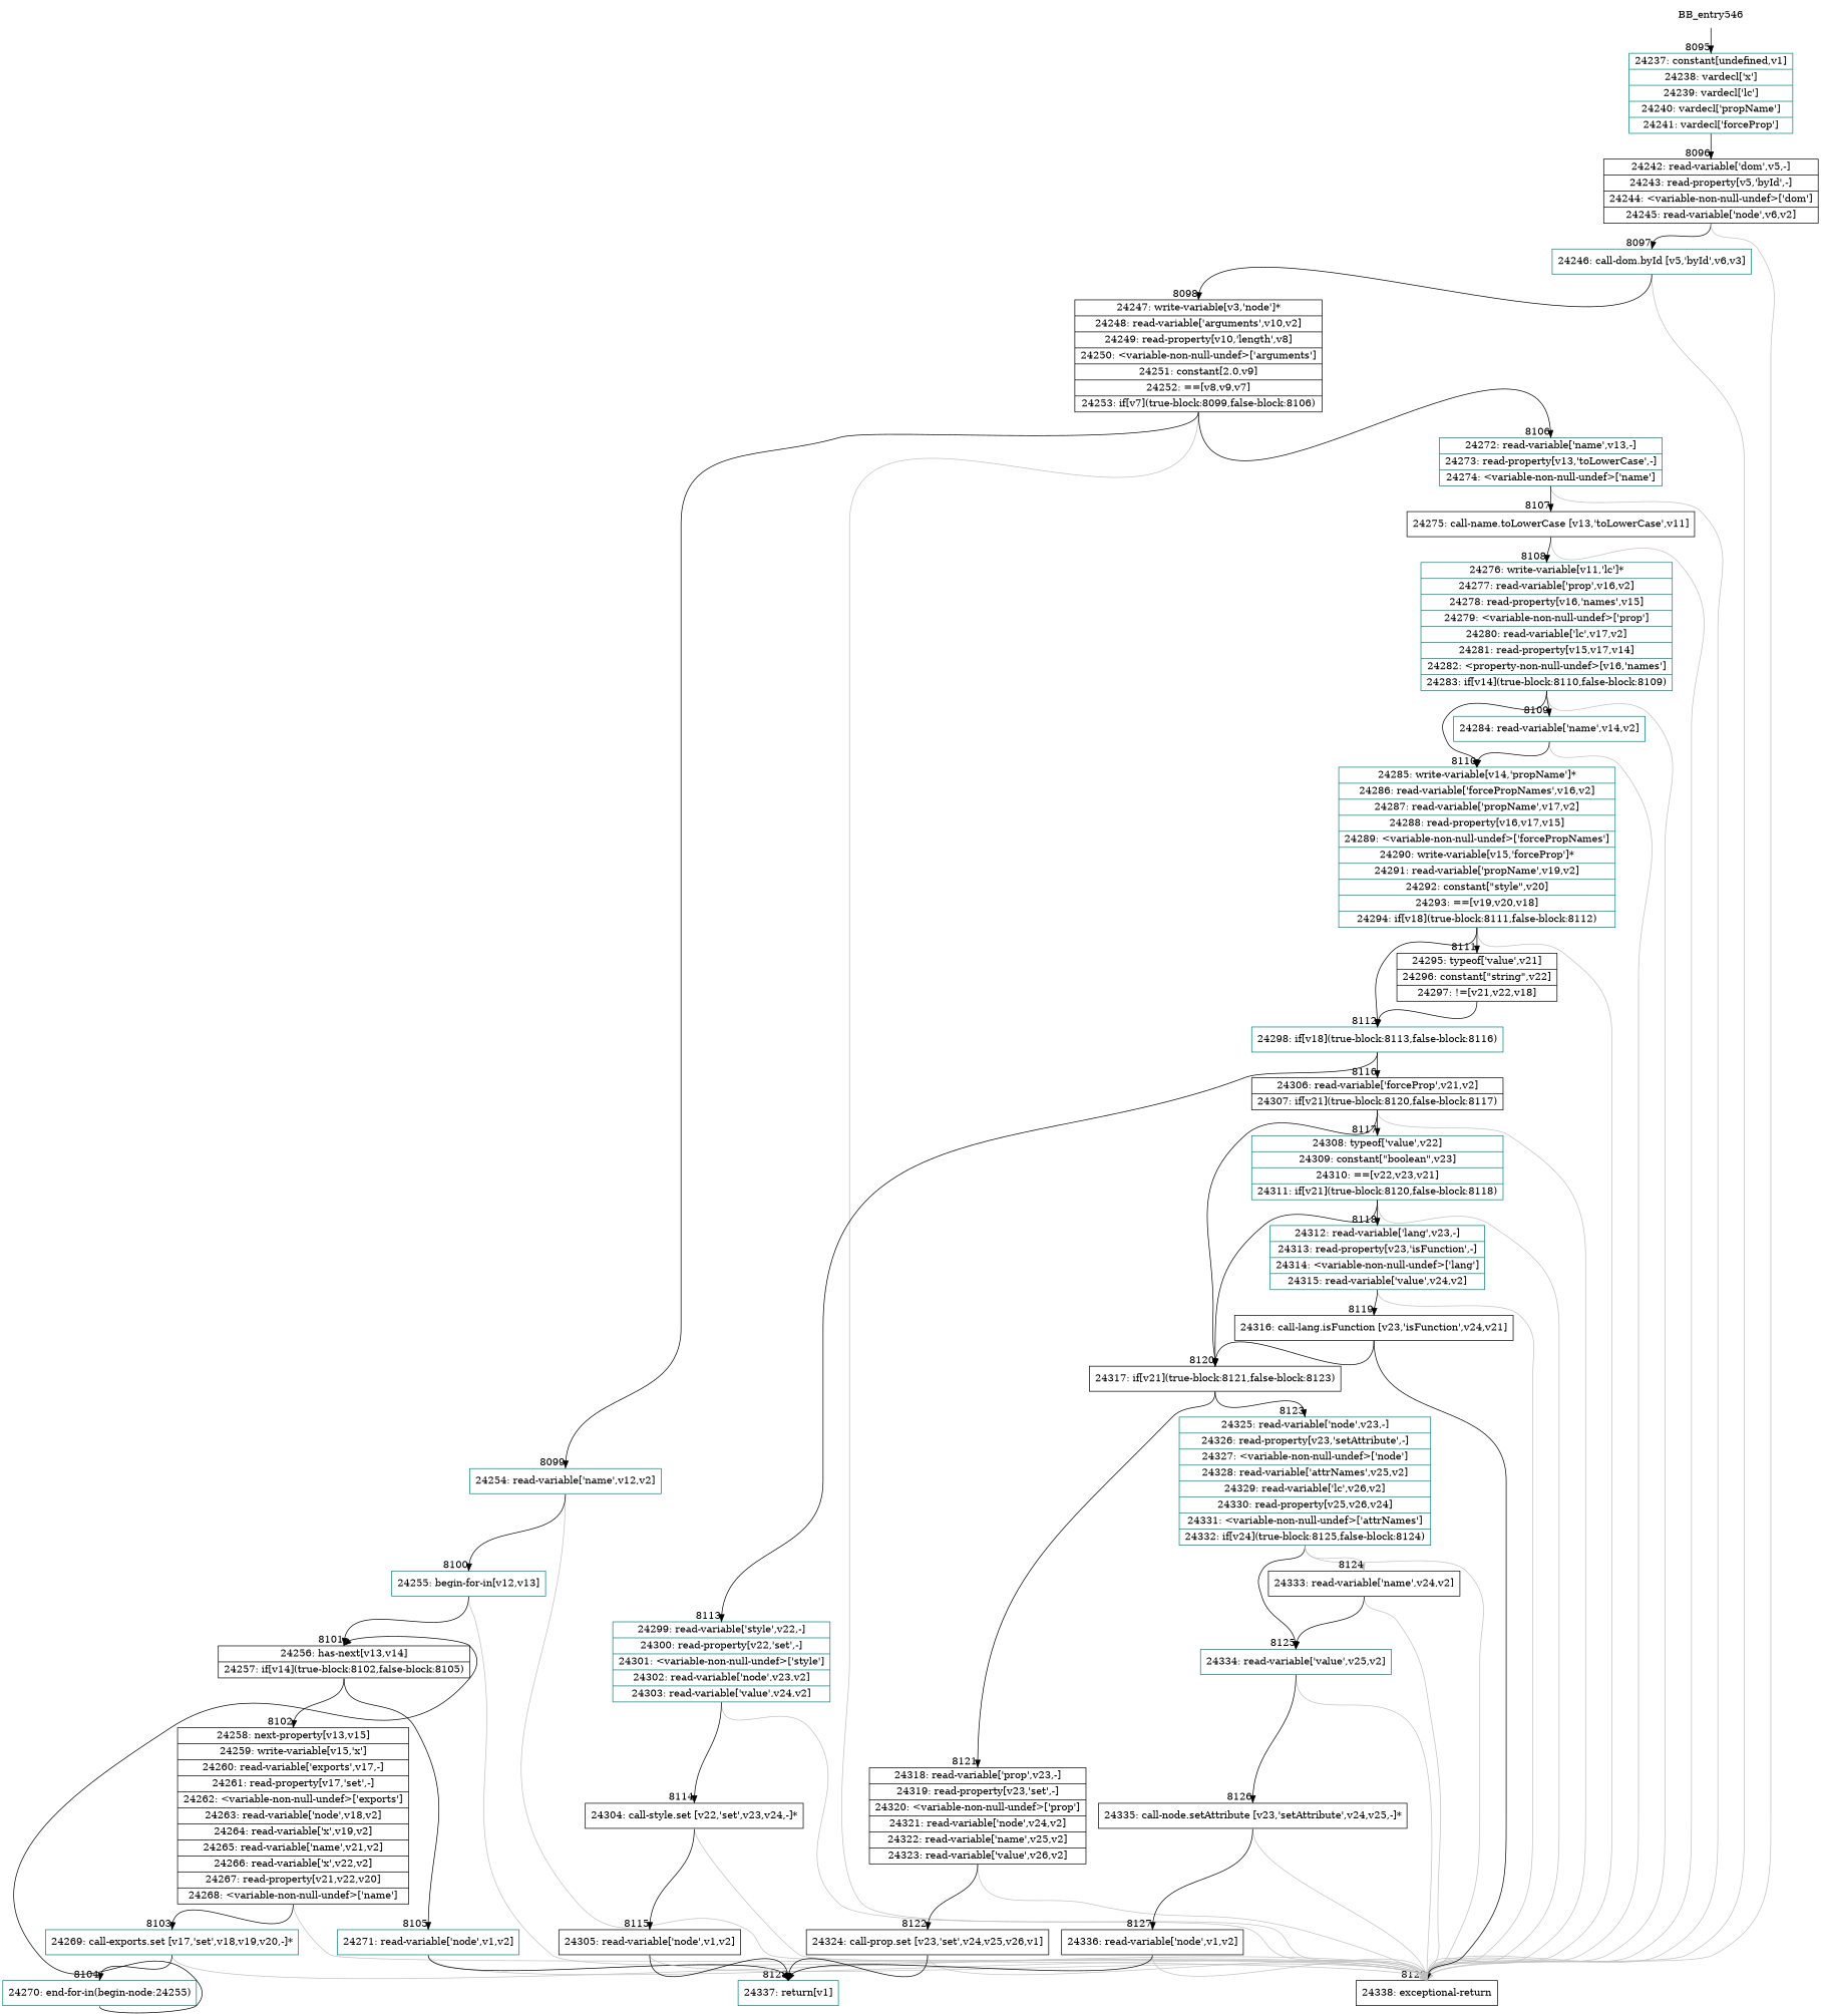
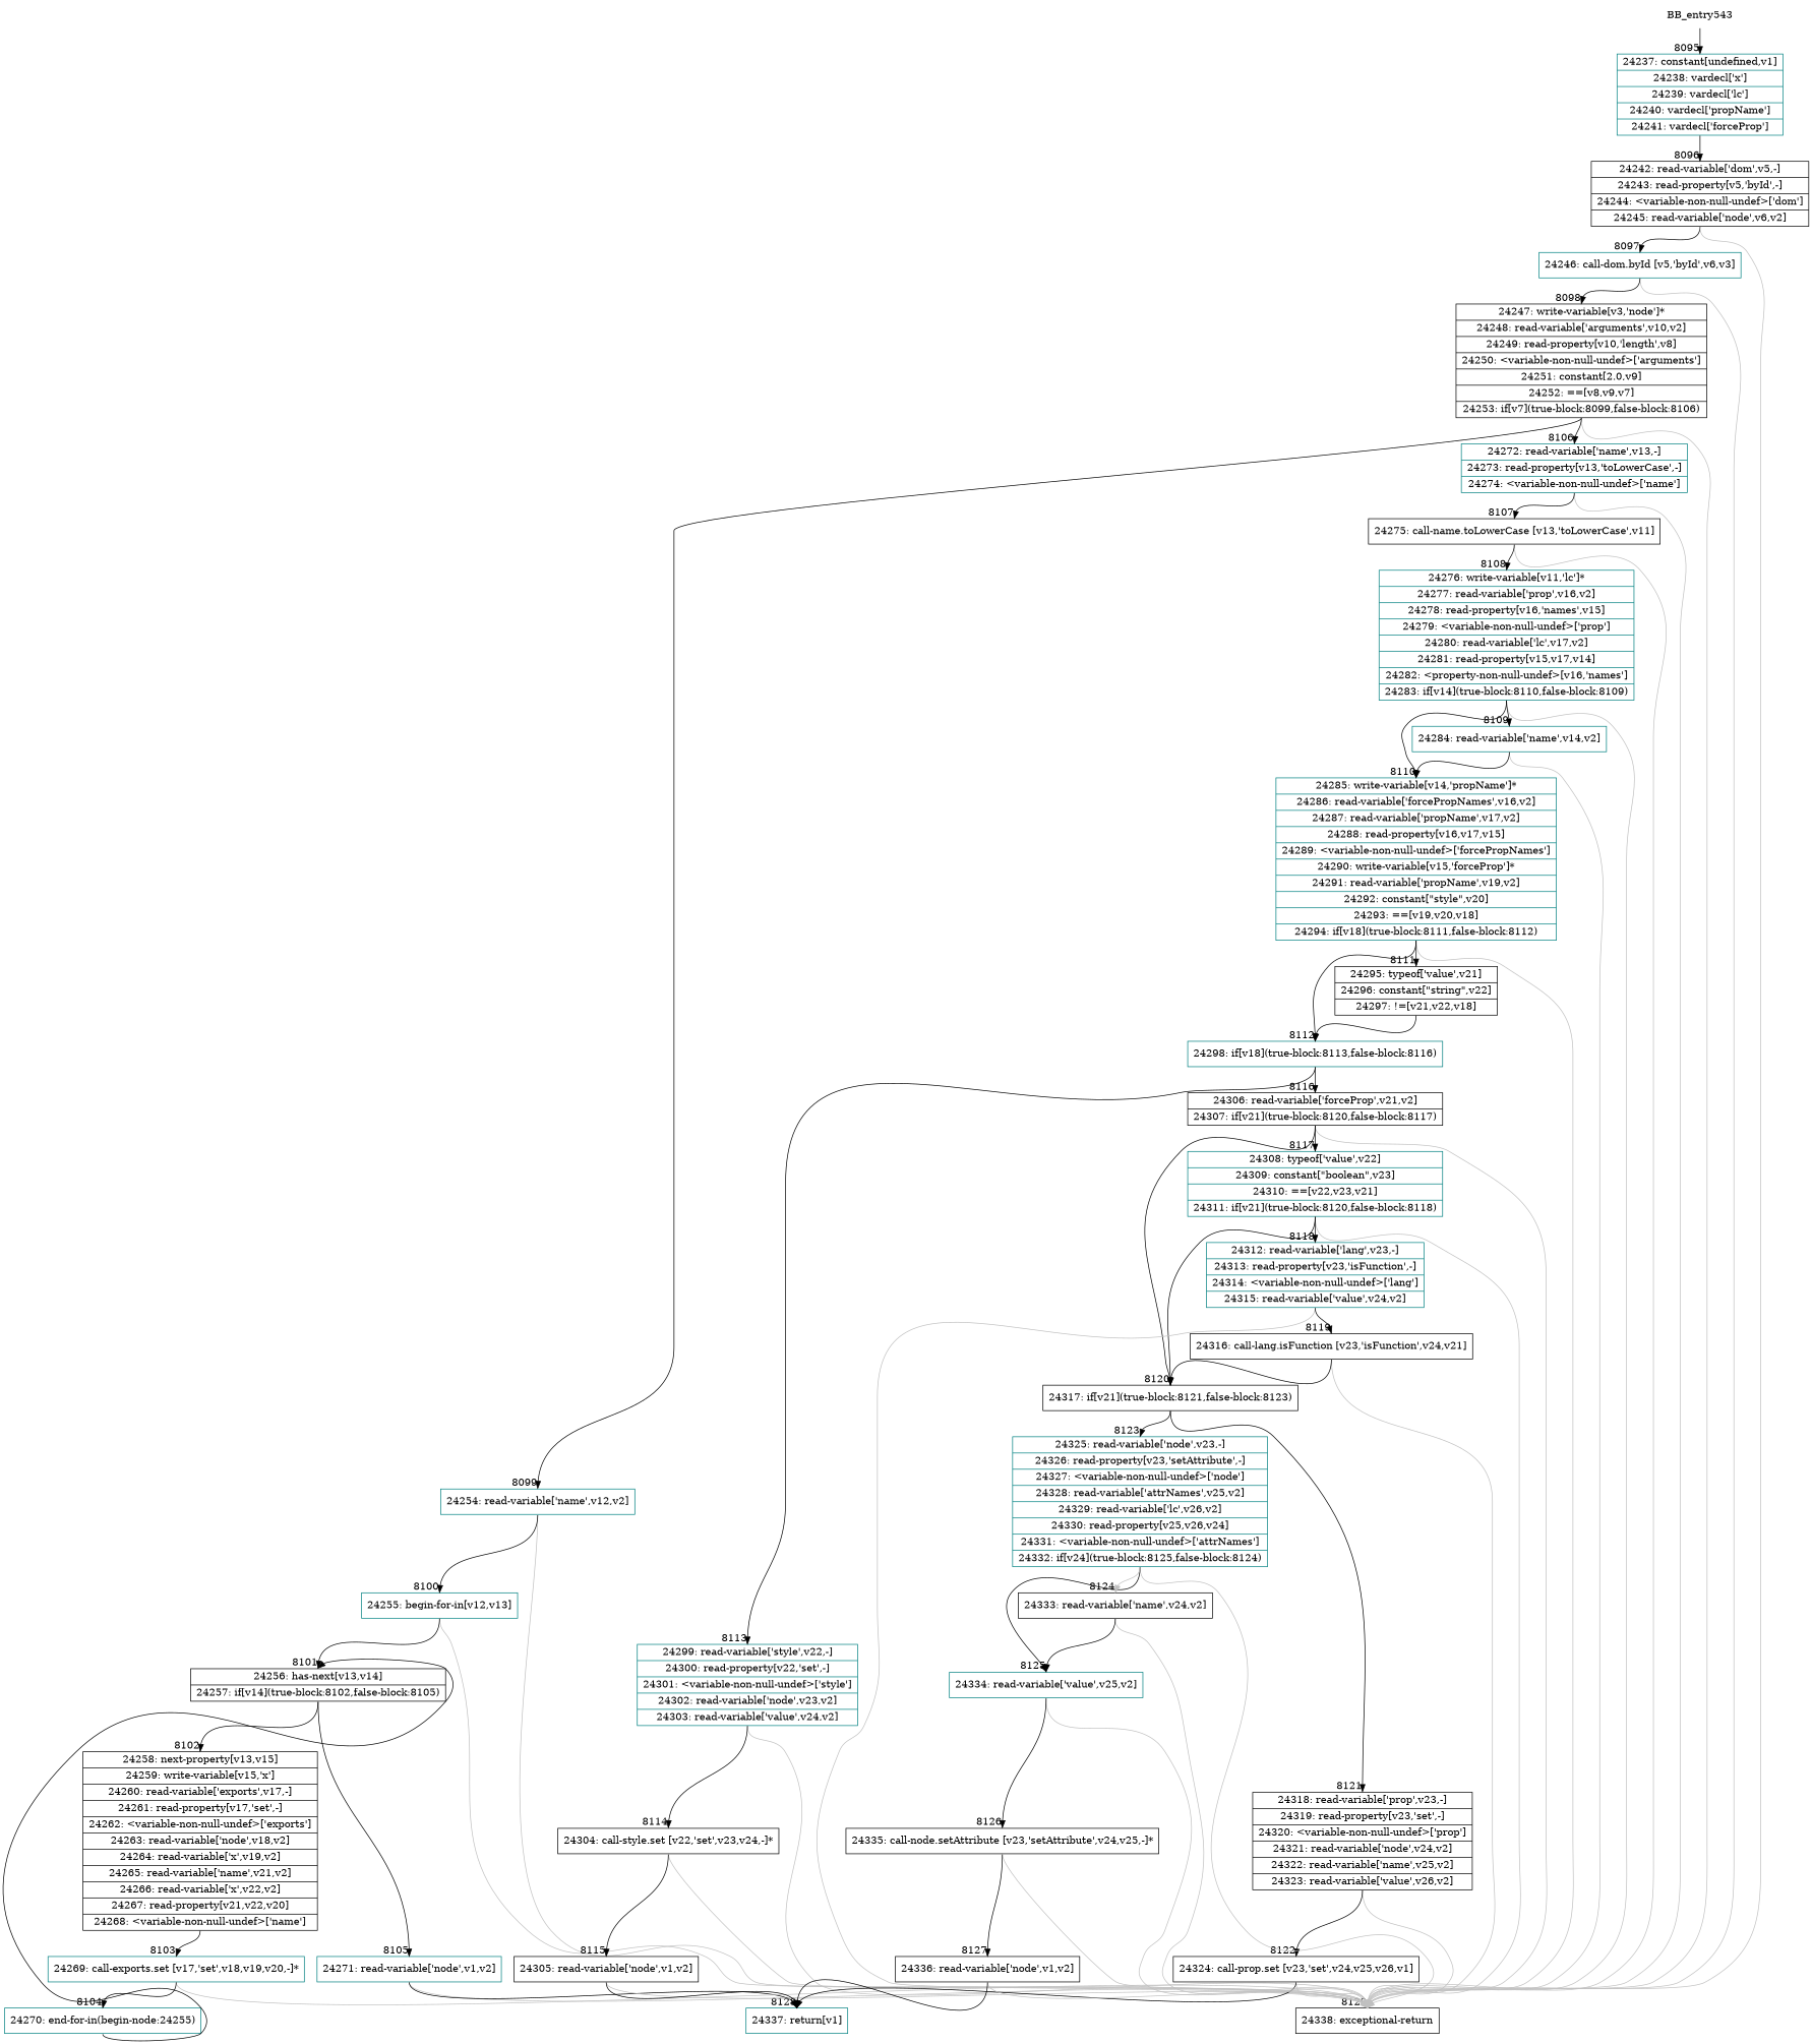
  digraph {
    rankdir=TD
    node [color=teal shape=record]
    edge [headport=n tailport=s]
-   BB_entry546 [shape=none]
+   BB_entry546 [shape=none label=BB_entry543]
    n2 [label="{24237: constant[undefined,v1]|24238: vardecl['x']|24239: vardecl['lc']|24240: vardecl['propName']|24241: vardecl['forceProp']}"]
    n3 [color=black label="{24242: read-variable['dom',v5,-]|24243: read-property[v5,'byId',-]|24244: \<variable-non-null-undef\>['dom']|24245: read-variable['node',v6,v2]}"]
    n4 [label="{24246: call-dom.byId [v5,'byId',v6,v3]}"]
    n5 [color=black label="{24338: exceptional-return}"]
    n6 [color=black label="{24247: write-variable[v3,'node']*|24248: read-variable['arguments',v10,v2]|24249: read-property[v10,'length',v8]|24250: \<variable-non-null-undef\>['arguments']|24251: constant[2.0,v9]|24252: ==[v8,v9,v7]|24253: if[v7](true-block:8099,false-block:8106)}"]
    n7 [label="{24254: read-variable['name',v12,v2]}"]
    n8 [label="{24272: read-variable['name',v13,-]|24273: read-property[v13,'toLowerCase',-]|24274: \<variable-non-null-undef\>['name']}"]
    n9 [label="{24255: begin-for-in[v12,v13]}"]
    n10 [color=black label="{24275: call-name.toLowerCase [v13,'toLowerCase',v11]}"]
    n11 [color=black label="{24256: has-next[v13,v14]|24257: if[v14](true-block:8102,false-block:8105)}"]
    n12 [label="{24276: write-variable[v11,'lc']*|24277: read-variable['prop',v16,v2]|24278: read-property[v16,'names',v15]|24279: \<variable-non-null-undef\>['prop']|24280: read-variable['lc',v17,v2]|24281: read-property[v15,v17,v14]|24282: \<property-non-null-undef\>[v16,'names']|24283: if[v14](true-block:8110,false-block:8109)}"]
    n13 [color=black label="{24258: next-property[v13,v15]|24259: write-variable[v15,'x']|24260: read-variable['exports',v17,-]|24261: read-property[v17,'set',-]|24262: \<variable-non-null-undef\>['exports']|24263: read-variable['node',v18,v2]|24264: read-variable['x',v19,v2]|24265: read-variable['name',v21,v2]|24266: read-variable['x',v22,v2]|24267: read-property[v21,v22,v20]|24268: \<variable-non-null-undef\>['name']}"]
    n14 [label="{24271: read-variable['node',v1,v2]}"]
    n15 [label="{24269: call-exports.set [v17,'set',v18,v19,v20,-]*}"]
    n16 [label="{24337: return[v1]}"]
    n17 [label="{24270: end-for-in(begin-node:24255)}"]
    n18 [label="{24285: write-variable[v14,'propName']*|24286: read-variable['forcePropNames',v16,v2]|24287: read-variable['propName',v17,v2]|24288: read-property[v16,v17,v15]|24289: \<variable-non-null-undef\>['forcePropNames']|24290: write-variable[v15,'forceProp']*|24291: read-variable['propName',v19,v2]|24292: constant[\"style\",v20]|24293: ==[v19,v20,v18]|24294: if[v18](true-block:8111,false-block:8112)}"]
    n19 [label="{24284: read-variable['name',v14,v2]}"]
    n20 [label="{24298: if[v18](true-block:8113,false-block:8116)}"]
    n21 [color=black label="{24295: typeof['value',v21]|24296: constant[\"string\",v22]|24297: !=[v21,v22,v18]}"]
    n22 [label="{24299: read-variable['style',v22,-]|24300: read-property[v22,'set',-]|24301: \<variable-non-null-undef\>['style']|24302: read-variable['node',v23,v2]|24303: read-variable['value',v24,v2]}"]
    n23 [color=black label="{24306: read-variable['forceProp',v21,v2]|24307: if[v21](true-block:8120,false-block:8117)}"]
    n24 [color=black label="{24304: call-style.set [v22,'set',v23,v24,-]*}"]
    n25 [color=black label="{24317: if[v21](true-block:8121,false-block:8123)}"]
    n26 [label="{24308: typeof['value',v22]|24309: constant[\"boolean\",v23]|24310: ==[v22,v23,v21]|24311: if[v21](true-block:8120,false-block:8118)}"]
    n27 [color=black label="{24305: read-variable['node',v1,v2]}"]
    n28 [color=black label="{24318: read-variable['prop',v23,-]|24319: read-property[v23,'set',-]|24320: \<variable-non-null-undef\>['prop']|24321: read-variable['node',v24,v2]|24322: read-variable['name',v25,v2]|24323: read-variable['value',v26,v2]}"]
    n29 [label="{24325: read-variable['node',v23,-]|24326: read-property[v23,'setAttribute',-]|24327: \<variable-non-null-undef\>['node']|24328: read-variable['attrNames',v25,v2]|24329: read-variable['lc',v26,v2]|24330: read-property[v25,v26,v24]|24331: \<variable-non-null-undef\>['attrNames']|24332: if[v24](true-block:8125,false-block:8124)}"]
    n30 [label="{24312: read-variable['lang',v23,-]|24313: read-property[v23,'isFunction',-]|24314: \<variable-non-null-undef\>['lang']|24315: read-variable['value',v24,v2]}"]
    n31 [color=black label="{24324: call-prop.set [v23,'set',v24,v25,v26,v1]}"]
    n32 [label="{24334: read-variable['value',v25,v2]}"]
    n33 [color=black label="{24333: read-variable['name',v24,v2]}"]
    n34 [color=black label="{24316: call-lang.isFunction [v23,'isFunction',v24,v21]}"]
    n35 [color=black label="{24335: call-node.setAttribute [v23,'setAttribute',v24,v25,-]*}"]
    n36 [color=black label="{24336: read-variable['node',v1,v2]}"]
    BB_entry546 -> n2 [headlabel="    8095"]
    n2 -> n3 [headlabel="      8096"]
    n3 -> n4 [headlabel="      8097"]
    n3 -> n5 [color=gray headlabel="      8129"]
    n4 -> n5 [color=gray]
    n4 -> n6 [headlabel="      8098"]
    n6 -> n5 [color=gray]
    n6 -> n7 [headlabel="      8099"]
    n6 -> n8 [headlabel="      8106"]
    n7 -> n5 [color=gray]
    n7 -> n9 [headlabel="      8100"]
    n8 -> n5 [color=gray]
    n8 -> n10 [headlabel="      8107"]
    n9 -> n5 [color=gray]
    n9 -> n11 [headlabel="      8101"]
    n10 -> n5 [color=gray]
    n10 -> n12 [headlabel="      8108"]
    n11 -> n13 [headlabel="      8102"]
    n11 -> n14 [headlabel="      8105"]
    n12 -> n5 [color=gray]
    n12 -> n18 [headlabel="      8110"]
    n12 -> n19 [headlabel="      8109"]
-   n13 -> n5 [color=gray]
    n13 -> n15 [headlabel="      8103"]
    n14 -> n5 [color=gray]
    n14 -> n16 [headlabel="      8128"]
    n15 -> n5 [color=gray]
    n15 -> n17 [headlabel="      8104"]
    n17 -> n11
    n18 -> n5 [color=gray]
    n18 -> n20 [headlabel="      8112"]
    n18 -> n21 [headlabel="      8111"]
    n19 -> n5 [color=gray]
    n19 -> n18
    n20 -> n22 [headlabel="      8113"]
    n20 -> n23 [headlabel="      8116"]
    n21 -> n20
    n22 -> n5 [color=gray]
    n22 -> n24 [headlabel="      8114"]
    n23 -> n5 [color=gray]
    n23 -> n25 [headlabel="      8120"]
    n23 -> n26 [headlabel="      8117"]
    n24 -> n5 [color=gray]
    n24 -> n27 [headlabel="      8115"]
    n25 -> n28 [headlabel="      8121"]
    n25 -> n29 [headlabel="      8123"]
    n26 -> n5 [color=gray]
    n26 -> n25
    n26 -> n30 [headlabel="      8118"]
    n27 -> n5 [color=gray]
    n27 -> n16
    n28 -> n5 [color=gray]
    n28 -> n31 [headlabel="      8122"]
    n29 -> n5 [color=gray]
    n29 -> n32 [headlabel="      8125"]
    n29 -> n33 [color=gray headlabel="      8124"]
    n30 -> n5 [color=gray]
    n30 -> n34 [headlabel="      8119"]
    n31 -> n5 [color=gray]
    n31 -> n16
    n32 -> n5 [color=gray]
    n32 -> n35 [headlabel="      8126"]
    n33 -> n5 [color=gray]
    n33 -> n32
-   n34 -> n5 [color=black]
+   n34 -> n5 [color=gray]
    n34 -> n25
    n35 -> n5 [color=gray]
    n35 -> n36 [headlabel="      8127"]
    n36 -> n5 [color=gray]
    n36 -> n16
  }
